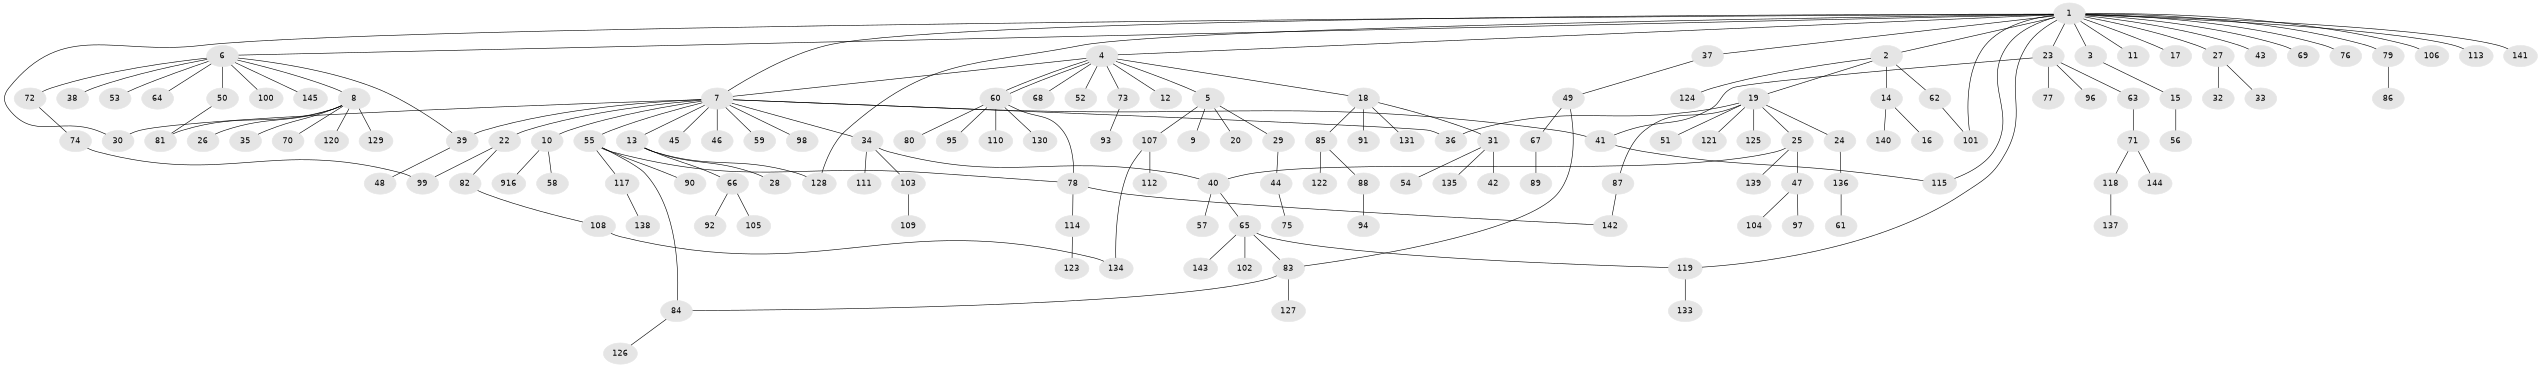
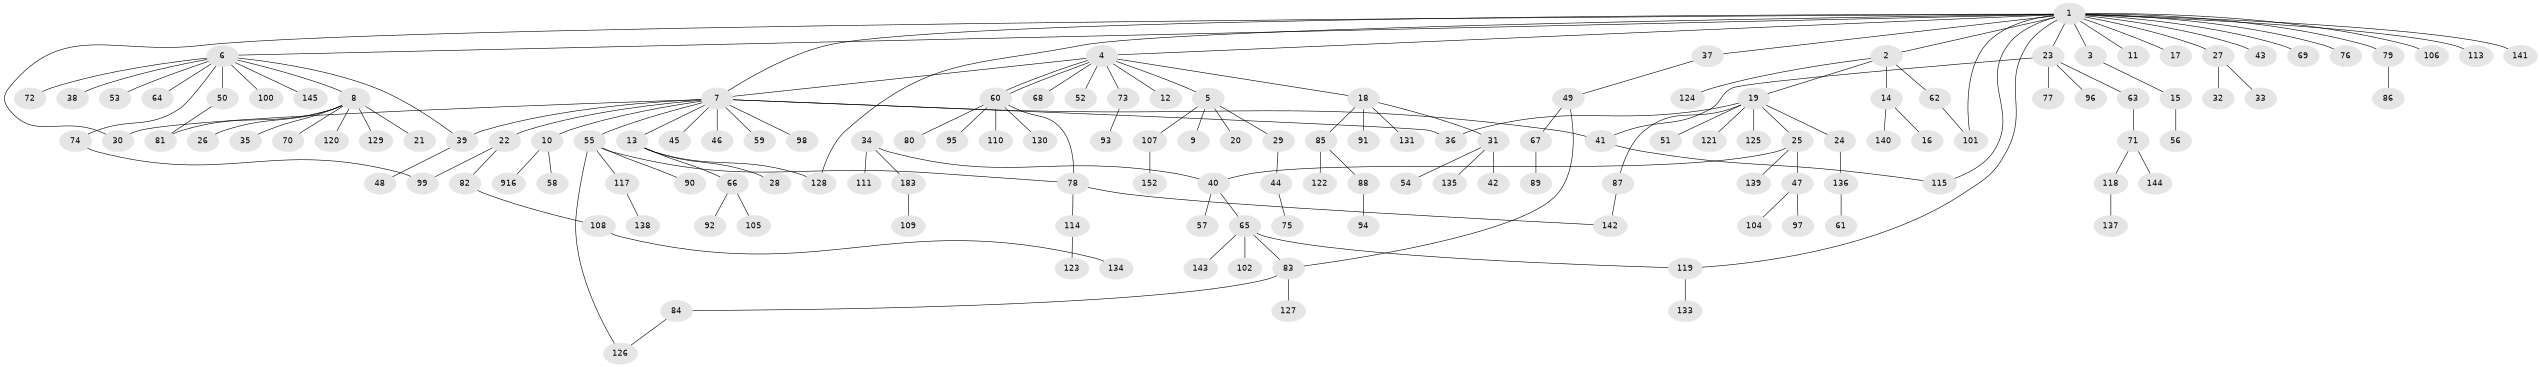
  graph {
    fontname="DejaVu Sans"
    node [color=gray90 fontname="DejaVu Sans" style=filled]
    edge [fontname="DejaVu Sans"]
    1
    2
    3
    4
    6
    7
    11
    17
    23
    27
    30
    37
    43
    69
    76
    79
    101
    106
    113
    115
    119
    128
    141
    14
    19
    62
    124
    15
    5
    12
    18
    52
    60
    68
    73
    8
    38
    39
    50
    53
    64
    72
    74
    100
    145
    10
    13
    22
    34
    36
    41
    45
    46
    55
    59
    98
    63
    77
    96
    32
    33
    49
    86
    133
    16
    140
    24
    25
    51
    87
    121
    125
    56
    9
    20
    29
    107
    31
    85
    91
    131
    78
    80
    95
    110
    130
    93
    44
-   112
+   112 [label=152]
    134
+   21
    26
    35
    70
    81
    120
    129
    48
    99
    58
    n101 [label=916]
    28
    66
    82
    40
-   103
+   103 [label=183]
    111
    84
    90
    117
    92
    105
    42
    54
    135
    88
    122
    136
    47
    139
    142
    108
    71
    61
    57
    65
    97
    104
    75
    109
    67
    83
    102
    143
    89
    127
    114
    126
    138
    118
    144
    137
    123
    94
    1 -- 2
    1 -- 3
    1 -- 4
    1 -- 6
    1 -- 7
    1 -- 11
    1 -- 17
    1 -- 23
    1 -- 27
    1 -- 30
    1 -- 37
    1 -- 43
    1 -- 69
    1 -- 76
    1 -- 79
    1 -- 101
    1 -- 106
    1 -- 113
    1 -- 115
    1 -- 119
    1 -- 128
    1 -- 141
    2 -- 14
    2 -- 19
    2 -- 62
    2 -- 124
    3 -- 15
    4 -- 7
    4 -- 5
    4 -- 12
    4 -- 18
    4 -- 52
    4 -- 60
    4 -- 60
    4 -- 68
    4 -- 73
    6 -- 8
    6 -- 38
    6 -- 39
    6 -- 50
    6 -- 53
    6 -- 64
    6 -- 72
-   72 -- 74
+   6 -- 74
    6 -- 100
    6 -- 145
    7 -- 30
    7 -- 39
    7 -- 10
    7 -- 13
    7 -- 22
-   7 -- 34
    7 -- 36
    7 -- 41
    7 -- 45
    7 -- 46
    7 -- 55
    7 -- 59
    7 -- 98
    23 -- 41
    23 -- 63
    23 -- 77
    23 -- 96
    27 -- 32
    27 -- 33
    37 -- 49
    79 -- 86
    119 -- 133
    14 -- 16
    14 -- 140
    19 -- 36
    19 -- 24
    19 -- 25
    19 -- 51
    19 -- 87
    19 -- 121
    19 -- 125
    62 -- 101
    15 -- 56
    5 -- 9
    5 -- 20
    5 -- 29
    5 -- 107
    18 -- 31
    18 -- 85
    18 -- 91
    18 -- 131
    60 -- 78
    60 -- 80
    60 -- 95
    60 -- 110
    60 -- 130
    73 -- 93
+   8 -- 21
    8 -- 26
    8 -- 35
    8 -- 70
    8 -- 81
    8 -- 120
    8 -- 129
    39 -- 48
    50 -- 81
    74 -- 99
    10 -- 58
    10 -- n101
    13 -- 128
    13 -- 28
    13 -- 66
    22 -- 99
    22 -- 82
    34 -- 40
    34 -- 103
    34 -- 111
    41 -- 115
    55 -- 78
-   55 -- 84
+   55 -- 126
    55 -- 90
    55 -- 117
    63 -- 71
    49 -- 67
    49 -- 83
    24 -- 136
    25 -- 40
    25 -- 47
    25 -- 139
    87 -- 142
    29 -- 44
    107 -- 112
-   107 -- 134
    31 -- 42
    31 -- 54
    31 -- 135
    85 -- 88
    85 -- 122
    78 -- 142
    78 -- 114
    44 -- 75
    66 -- 92
    66 -- 105
    82 -- 108
    40 -- 57
    40 -- 65
    103 -- 109
    84 -- 126
    117 -- 138
    88 -- 94
    136 -- 61
    47 -- 97
    47 -- 104
    108 -- 134
    71 -- 118
    71 -- 144
    65 -- 119
    65 -- 83
    65 -- 102
    65 -- 143
    67 -- 89
    83 -- 84
    83 -- 127
    114 -- 123
    118 -- 137
  }
